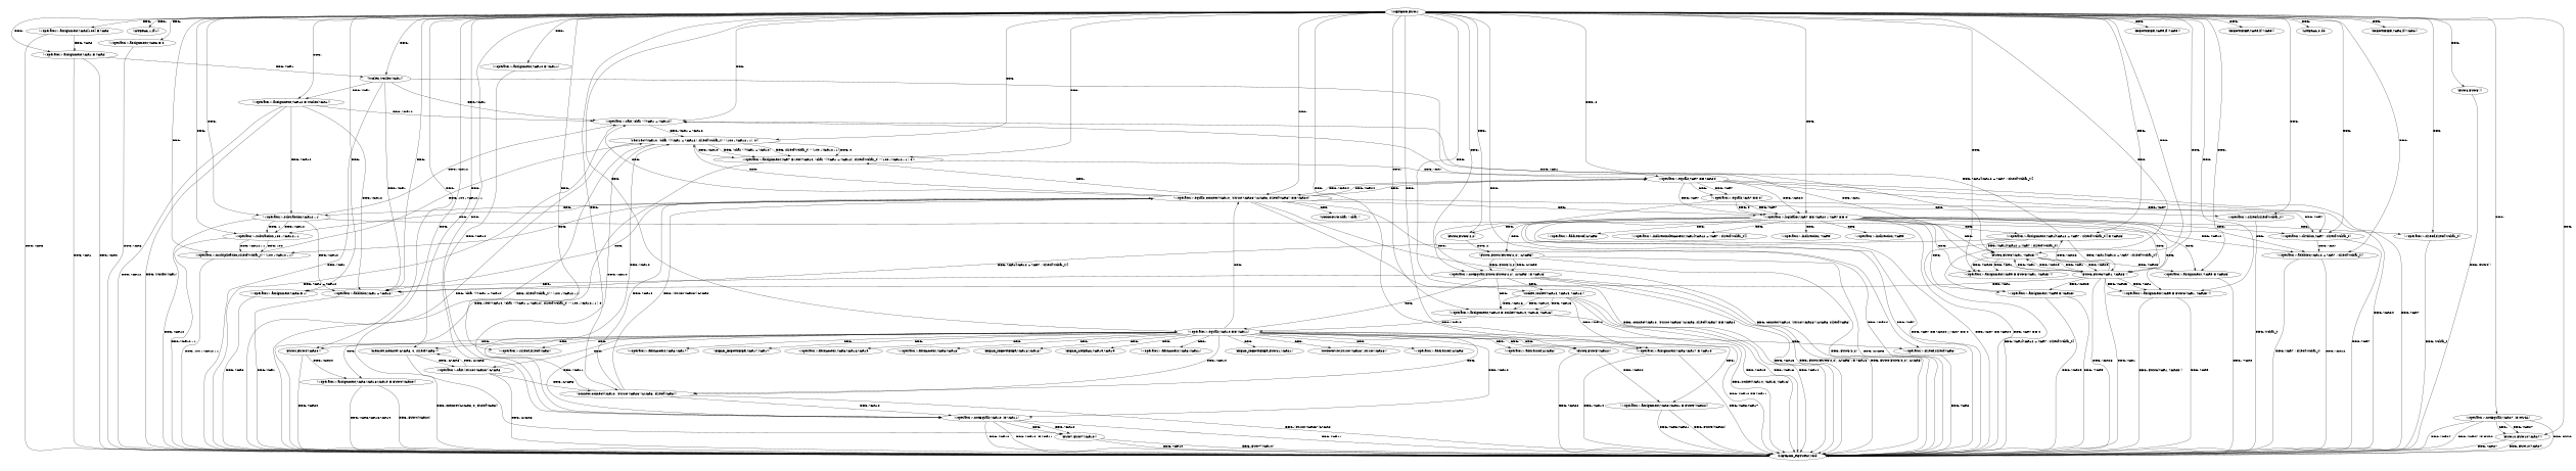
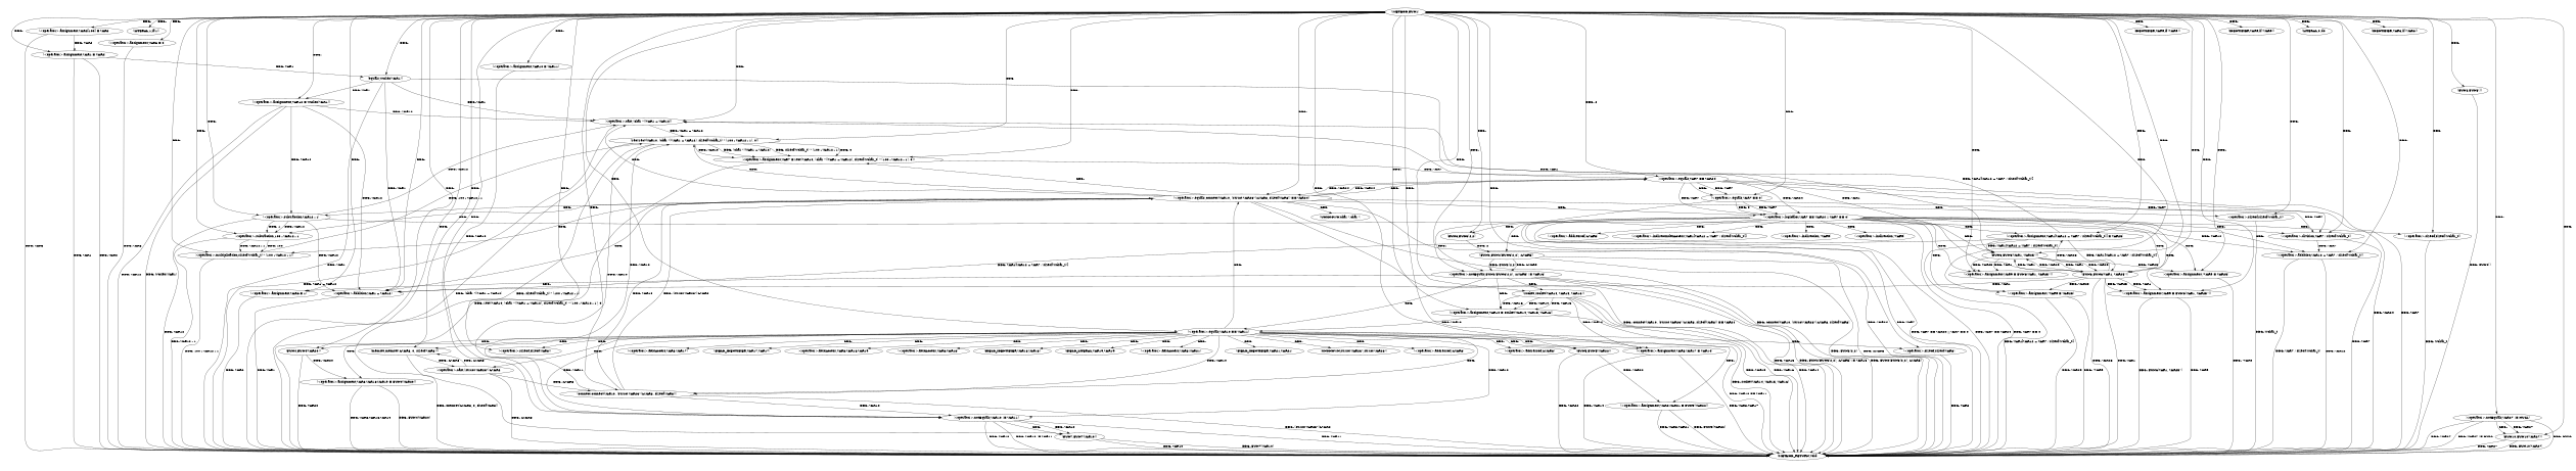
  digraph {
    n1 [label="(METHOD,FUN1)"]
    n2 [label="(<operator>.assignment,VAR2[100] = VAR3)"]
    n3 [label="(<operator>.assignment,VAR1 = VAR2)"]
    n4 [label="(LITERAL,1,if(1))"]
    n5 [label="(<operator>.assignment,VAR6 = 0)"]
    n6 [label="(<operator>.assignment,VAR10 = VAR11)"]
    n7 [label="(<operator>.assignment,VAR12 = wcslen(VAR1))"]
-   n8 [label="(wcslen,wcslen(VAR1))"]
+   n8 [label="(equals,wcslen(VAR1))"]
    n9 [label="(<operator>.notEquals,FUN2(FUN3(2,2), &VAR5) != VAR13)"]
    n10 [label="(FUN3,FUN3(2,2))"]
    n11 [label="(<operator>.assignment,VAR6 = 1)"]
    n12 [label="(<operator>.assignment,VAR10 = socket(VAR14, VAR15, VAR16))"]
    n13 [label="(socket,socket(VAR14, VAR15, VAR16))"]
    n14 [label="(<operator>.equals,VAR10 == VAR11)"]
    n15 [label="(memset,memset(&VAR8, 0, sizeof(VAR8)))"]
    n16 [label="(<operator>.sizeOf,sizeof(VAR8))"]
    n17 [label="(<operator>.assignment,VAR8.VAR17 = VAR14)"]
    n18 [label="(FUN4,FUN4(VAR20))"]
    n19 [label="(FUN5,FUN5(VAR22))"]
    n20 [label="(<operator>.equals,connect(VAR10, (struct VAR23*)&VAR8, sizeof(VAR8)) == VAR24)"]
    n21 [label="(connect,connect(VAR10, (struct VAR23*)&VAR8, sizeof(VAR8)))"]
    n22 [label="(<operator>.sizeOf,sizeof(VAR8))"]
    n23 [label="(<operator>.assignment,VAR7 = recv(VAR10, (char *)(VAR1 + VAR12), sizeof(wchar_t) * (100 - VAR12 - 1), 0))"]
    n24 [label="(recv,recv(VAR10, (char *)(VAR1 + VAR12), sizeof(wchar_t) * (100 - VAR12 - 1), 0))"]
    n25 [label="(<operator>.cast,(char *)(VAR1 + VAR12))"]
    n26 [label="(<operator>.addition,VAR1 + VAR12)"]
    n27 [label="(<operator>.multiplication,sizeof(wchar_t) * (100 - VAR12 - 1))"]
    n28 [label="(<operator>.sizeOf,sizeof(wchar_t))"]
    n29 [label="(<operator>.subtraction,100 - VAR12 - 1)"]
    n30 [label="(<operator>.subtraction,VAR12 - 1)"]
    n31 [label="(<operator>.equals,VAR7 == VAR24)"]
    n32 [label="(<operator>.equals,VAR7 == 0)"]
    n33 [label="(<operator>.assignment,VAR1[VAR12 + VAR7 / sizeof(wchar_t)] = VAR25)"]
    n34 [label="(<operator>.addition,VAR12 + VAR7 / sizeof(wchar_t))"]
    n35 [label="(<operator>.division,VAR7 / sizeof(wchar_t))"]
    n36 [label="(<operator>.sizeOf,sizeof(wchar_t))"]
    n37 [label="(<operator>.assignment,VAR9 = FUN6(VAR1, VAR25''))"]
    n38 [label="(FUN6,FUN6(VAR1, VAR25''))"]
    n39 [label="(IDENTIFIER,VAR9,if (VAR9))"]
    n40 [label="(<operator>.assignment,*VAR9 = VAR25)"]
    n41 [label="(<operator>.assignment,VAR9 = FUN6(VAR1, VAR25''))"]
    n42 [label="(FUN6,FUN6(VAR1, VAR25''))"]
    n43 [label="(IDENTIFIER,VAR9,if (VAR9))"]
    n44 [label="(<operator>.assignment,*VAR9 = VAR25)"]
    n45 [label="(LITERAL,0,do)"]
    n46 [label="(<operator>.notEquals,VAR10 != VAR11)"]
    n47 [label="(FUN7,FUN7(VAR10))"]
    n48 [label="(IDENTIFIER,VAR6,if (VAR6))"]
    n49 [label="(FUN8,FUN8())"]
    n50 [label="(<operator>.notEquals,VAR27 != NULL)"]
    n51 [label="(FUN10,FUN10(VAR27))"]
    n52 [label="(METHOD_RETURN,void)"]
    n53 [label="(FUN2,FUN2(FUN3(2,2), &VAR5))"]
    n54 [label="(<operator>.assignment,VAR8.VAR18.VAR19 = FUN4(VAR20))"]
    n55 [label="(<operator>.assignment,VAR8.VAR21 = FUN5(VAR22))"]
    n56 [label="(<operator>.cast,(struct VAR23*)&VAR8)"]
    n57 [label="(<operator>.addressOf,&VAR8)"]
    n58 [label="(<operator>.fieldAccess,VAR8.VAR17)"]
    n59 [label="(FIELD_IDENTIFIER,VAR17,VAR17)"]
    n60 [label="(<operator>.fieldAccess,VAR8.VAR18.VAR19)"]
    n61 [label="(<operator>.fieldAccess,VAR8.VAR18)"]
    n62 [label="(FIELD_IDENTIFIER,VAR18,VAR18)"]
    n63 [label="(FIELD_LITERAL,VAR19,VAR19)"]
    n64 [label="(<operator>.fieldAccess,VAR8.VAR21)"]
-   n65 [label="(FIELD_IDENTIFIER,FUN21,VAR21)"]
+   n65 [label="(FIELD_IDENTIFIER,VAR21,VAR21)"]
    n66 [label="(UNKNOWN,struct VAR23*,struct VAR23*)"]
    n67 [label="(<operator>.addressOf,&VAR8)"]
    n68 [label="(<operator>.logicalOr,VAR7 == VAR24 || VAR7 == 0)"]
    n69 [label="(UNKNOWN,char *,char *)"]
    n70 [label="(<operator>.addressOf,&VAR5)"]
    n71 [label="(<operator>.indirectIndexAccess,VAR1[VAR12 + VAR7 / sizeof(wchar_t)])"]
    n72 [label="(<operator>.indirection,*VAR9)"]
    n73 [label="(<operator>.indirection,*VAR9)"]
    n1 -> n2 [label="DDG: "]
    n1 -> n3 [label="DDG: "]
    n1 -> n4 [label="DDG: "]
    n1 -> n5 [label="DDG: "]
    n1 -> n6 [label="DDG: "]
    n1 -> n7 [label="DDG: "]
    n1 -> n8 [label="DDG: "]
    n1 -> n9 [label="DDG: "]
    n1 -> n10 [label="DDG: "]
    n1 -> n11 [label="DDG: "]
    n1 -> n12 [label="DDG: "]
    n1 -> n13 [label="DDG: "]
    n1 -> n14 [label="DDG: "]
    n1 -> n15 [label="DDG: "]
    n1 -> n16 [label="DDG: "]
    n1 -> n17 [label="DDG: "]
    n1 -> n18 [label="DDG: "]
    n1 -> n19 [label="DDG: "]
    n1 -> n20 [label="DDG: "]
    n1 -> n21 [label="DDG: "]
    n1 -> n22 [label="DDG: "]
    n1 -> n23 [label="DDG: "]
    n1 -> n24 [label="DDG: "]
    n1 -> n25 [label="DDG: "]
    n1 -> n26 [label="DDG: "]
    n1 -> n27 [label="DDG: "]
    n1 -> n28 [label="DDG: "]
    n1 -> n29 [label="DDG: "]
    n1 -> n30 [label="DDG: "]
    n1 -> n31 [label="DDG: 2"]
-   n1 -> n68 [label="DDG: "]
+   n1 -> n32 [label="DDG: "]
    n1 -> n33 [label="DDG: "]
    n1 -> n34 [label="DDG: "]
    n1 -> n35 [label="DDG: "]
    n1 -> n36 [label="DDG: "]
    n1 -> n37 [label="DDG: "]
    n1 -> n38 [label="DDG: "]
    n1 -> n39 [label="DDG: "]
    n1 -> n40 [label="DDG: "]
    n1 -> n41 [label="DDG: "]
    n1 -> n42 [label="DDG: "]
    n1 -> n43 [label="DDG: "]
    n1 -> n44 [label="DDG: "]
    n1 -> n45 [label="DDG: "]
    n1 -> n46 [label="DDG: "]
    n1 -> n47 [label="DDG: "]
    n1 -> n48 [label="DDG: "]
    n1 -> n49 [label="DDG: "]
    n1 -> n50 [label="DDG: "]
    n1 -> n51 [label="DDG: "]
    n2 -> n3 [label="DDG: VAR2"]
    n2 -> n52 [label="DDG: VAR3"]
    n3 -> n8 [label="DDG: VAR1"]
    n3 -> n52 [label="DDG: VAR1"]
    n3 -> n52 [label="DDG: VAR2"]
    n5 -> n52 [label="DDG: VAR6"]
    n6 -> n46 [label="DDG: VAR10"]
    n7 -> n25 [label="DDG: VAR12"]
    n7 -> n26 [label="DDG: VAR12"]
    n7 -> n30 [label="DDG: VAR12"]
    n7 -> n52 [label="DDG: wcslen(VAR1)"]
    n7 -> n52 [label="DDG: VAR12"]
    n8 -> n7 [label="DDG: VAR1"]
    n8 -> n25 [label="DDG: VAR1"]
    n8 -> n26 [label="DDG: VAR1"]
    n8 -> n38 [label="DDG: VAR1"]
    n8 -> n52 [label="DDG: VAR1"]
    n9 -> n11 [label="CDG: "]
    n9 -> n12 [label="CDG: "]
    n9 -> n13 [label="CDG: "]
    n9 -> n14 [label="CDG: "]
    n9 -> n52 [label="DDG: VAR13"]
    n9 -> n52 [label="DDG: FUN2(FUN3(2,2), &VAR5) != VAR13"]
    n9 -> n52 [label="DDG: FUN2(FUN3(2,2), &VAR5)"]
    n10 -> n53 [label="DDG: 2"]
    n11 -> n52 [label="DDG: VAR6"]
    n12 -> n14 [label="DDG: VAR10"]
    n12 -> n52 [label="DDG: socket(VAR14, VAR15, VAR16)"]
    n13 -> n12 [label="DDG: VAR14"]
    n13 -> n12 [label="DDG: VAR15"]
    n13 -> n12 [label="DDG: VAR16"]
    n13 -> n17 [label="DDG: VAR14"]
    n13 -> n52 [label="DDG: VAR15"]
    n13 -> n52 [label="DDG: VAR16"]
    n13 -> n52 [label="DDG: VAR14"]
    n14 -> n15 [label="CDG: "]
    n14 -> n16 [label="CDG: "]
    n14 -> n17 [label="CDG: "]
    n14 -> n18 [label="CDG: "]
    n14 -> n19 [label="CDG: "]
    n14 -> n20 [label="CDG: "]
    n14 -> n21 [label="DDG: VAR10"]
    n14 -> n21 [label="CDG: "]
    n14 -> n22 [label="CDG: "]
    n14 -> n46 [label="DDG: VAR10"]
    n14 -> n46 [label="DDG: VAR11"]
    n14 -> n52 [label="DDG: VAR10 == VAR11"]
    n14 -> n54 [label="CDG: "]
    n14 -> n55 [label="CDG: "]
    n14 -> n56 [label="CDG: "]
    n14 -> n57 [label="CDG: "]
    n14 -> n58 [label="CDG: "]
    n14 -> n59 [label="CDG: "]
    n14 -> n60 [label="CDG: "]
    n14 -> n61 [label="CDG: "]
    n14 -> n62 [label="CDG: "]
    n14 -> n63 [label="CDG: "]
    n14 -> n64 [label="CDG: "]
    n14 -> n65 [label="CDG: "]
    n14 -> n66 [label="CDG: "]
    n14 -> n67 [label="CDG: "]
    n15 -> n52 [label="DDG: memset(&VAR8, 0, sizeof(VAR8))"]
    n15 -> n56 [label="DDG: &VAR8"]
    n17 -> n52 [label="DDG: VAR14"]
    n17 -> n52 [label="DDG: VAR8.VAR17"]
    n18 -> n52 [label="DDG: VAR20"]
    n18 -> n54 [label="DDG: VAR20"]
    n19 -> n52 [label="DDG: VAR22"]
    n19 -> n55 [label="DDG: VAR22"]
    n20 -> n23 [label="CDG: "]
    n20 -> n24 [label="CDG: "]
    n20 -> n25 [label="CDG: "]
    n20 -> n26 [label="CDG: "]
    n20 -> n27 [label="CDG: "]
    n20 -> n28 [label="CDG: "]
    n20 -> n29 [label="CDG: "]
    n20 -> n30 [label="CDG: "]
    n20 -> n31 [label="DDG: VAR24"]
    n20 -> n31 [label="CDG: "]
    n20 -> n52 [label="DDG: connect(VAR10, (struct VAR23*)&VAR8, sizeof(VAR8)) == VAR24"]
    n20 -> n52 [label="DDG: connect(VAR10, (struct VAR23*)&VAR8, sizeof(VAR8))"]
    n20 -> n52 [label="DDG: VAR24"]
    n20 -> n68 [label="CDG: "]
    n20 -> n69 [label="CDG: "]
    n21 -> n20 [label="DDG: VAR10"]
    n21 -> n20 [label="DDG: (struct VAR23*)&VAR8"]
    n21 -> n24 [label="DDG: VAR10"]
    n21 -> n46 [label="DDG: VAR10"]
    n21 -> n52 [label="DDG: (struct VAR23*)&VAR8"]
    n22 -> n52 [label="DDG: VAR8"]
    n23 -> n31 [label="DDG: VAR7"]
    n23 -> n52 [label="DDG: recv(VAR10, (char *)(VAR1 + VAR12), sizeof(wchar_t) * (100 - VAR12 - 1), 0)"]
    n24 -> n23 [label="DDG: VAR10"]
    n24 -> n23 [label="DDG: (char *)(VAR1 + VAR12)"]
    n24 -> n23 [label="DDG: sizeof(wchar_t) * (100 - VAR12 - 1)"]
    n24 -> n23 [label="DDG: 0"]
    n24 -> n46 [label="DDG: VAR10"]
    n24 -> n52 [label="DDG: (char *)(VAR1 + VAR12)"]
    n24 -> n52 [label="DDG: sizeof(wchar_t) * (100 - VAR12 - 1)"]
    n25 -> n24 [label="DDG: VAR1 + VAR12"]
    n25 -> n52 [label="DDG: VAR1 + VAR12"]
    n26 -> n52 [label="DDG: VAR1"]
    n27 -> n24 [label="DDG: 100 - VAR12 - 1"]
    n27 -> n52 [label="DDG: 100 - VAR12 - 1"]
    n28 -> n52 [label="DDG: wchar_t"]
    n29 -> n27 [label="DDG: 100"]
    n29 -> n27 [label="DDG: VAR12 - 1"]
    n29 -> n52 [label="DDG: VAR12 - 1"]
    n30 -> n25 [label="DDG: VAR12"]
    n30 -> n26 [label="DDG: VAR12"]
    n30 -> n29 [label="DDG: VAR12"]
    n30 -> n29 [label="DDG: 1"]
    n30 -> n34 [label="DDG: VAR12"]
    n30 -> n52 [label="DDG: VAR12"]
    n31 -> n20 [label="DDG: VAR24"]
    n31 -> n32 [label="DDG: VAR7"]
    n31 -> n32 [label="CDG: "]
    n31 -> n35 [label="DDG: VAR7"]
    n31 -> n52 [label="DDG: VAR24"]
    n31 -> n52 [label="DDG: VAR7"]
    n31 -> n68 [label="DDG: VAR7"]
    n31 -> n68 [label="DDG: VAR24"]
    n32 -> n35 [label="DDG: VAR7"]
    n32 -> n52 [label="DDG: VAR7"]
    n32 -> n68 [label="DDG: VAR7"]
    n32 -> n68 [label="DDG: 0"]
    n33 -> n25 [label="DDG: VAR1[VAR12 + VAR7 / sizeof(wchar_t)]"]
    n33 -> n26 [label="DDG: VAR1[VAR12 + VAR7 / sizeof(wchar_t)]"]
    n33 -> n38 [label="DDG: VAR1[VAR12 + VAR7 / sizeof(wchar_t)]"]
    n33 -> n42 [label="DDG: VAR1[VAR12 + VAR7 / sizeof(wchar_t)]"]
    n33 -> n52 [label="DDG: VAR1[VAR12 + VAR7 / sizeof(wchar_t)]"]
    n34 -> n52 [label="DDG: VAR12"]
    n34 -> n52 [label="DDG: VAR7 / sizeof(wchar_t)"]
    n35 -> n34 [label="DDG: VAR7"]
    n35 -> n52 [label="DDG: VAR7"]
    n36 -> n52 [label="DDG: wchar_t"]
    n38 -> n37 [label="DDG: VAR1"]
    n38 -> n37 [label="DDG: VAR25"]
    n38 -> n40 [label="DDG: VAR25"]
    n38 -> n42 [label="DDG: VAR1"]
    n38 -> n42 [label="DDG: VAR25"]
    n40 -> n52 [label="DDG: *VAR9"]
    n41 -> n52 [label="DDG: VAR9"]
    n41 -> n52 [label="DDG: FUN6(VAR1, VAR25'')"]
    n42 -> n25 [label="DDG: VAR1"]
    n42 -> n26 [label="DDG: VAR1"]
    n42 -> n33 [label="DDG: VAR25"]
    n42 -> n38 [label="DDG: VAR1"]
    n42 -> n38 [label="DDG: VAR25"]
    n42 -> n41 [label="DDG: VAR1"]
    n42 -> n41 [label="DDG: VAR25"]
    n42 -> n44 [label="DDG: VAR25"]
    n42 -> n52 [label="DDG: VAR25"]
    n42 -> n52 [label="DDG: VAR1"]
    n44 -> n52 [label="DDG: *VAR9"]
    n44 -> n52 [label="DDG: VAR25"]
    n46 -> n47 [label="DDG: VAR10"]
    n46 -> n47 [label="CDG: "]
    n46 -> n52 [label="DDG: VAR11"]
    n46 -> n52 [label="DDG: VAR10"]
    n46 -> n52 [label="DDG: VAR10 != VAR11"]
    n47 -> n52 [label="DDG: FUN7(VAR10)"]
    n47 -> n52 [label="DDG: VAR10"]
    n49 -> n52 [label="DDG: FUN8()"]
    n50 -> n51 [label="DDG: VAR27"]
    n50 -> n51 [label="CDG: "]
    n50 -> n52 [label="DDG: NULL"]
    n50 -> n52 [label="DDG: VAR27"]
    n50 -> n52 [label="DDG: VAR27 != NULL"]
    n51 -> n52 [label="DDG: FUN10(VAR27)"]
    n51 -> n52 [label="DDG: VAR27"]
    n53 -> n9 [label="DDG: FUN3(2,2)"]
    n53 -> n9 [label="DDG: &VAR5"]
    n53 -> n52 [label="DDG: &VAR5"]
    n53 -> n52 [label="DDG: FUN3(2,2)"]
    n54 -> n52 [label="DDG: FUN4(VAR20)"]
    n54 -> n52 [label="DDG: VAR8.VAR18.VAR19"]
    n55 -> n52 [label="DDG: FUN5(VAR22)"]
    n55 -> n52 [label="DDG: VAR8.VAR21"]
    n56 -> n15 [label="DDG: &VAR8"]
    n56 -> n21 [label="DDG: &VAR8"]
    n56 -> n52 [label="DDG: &VAR8"]
    n68 -> n9 [label="CDG: "]
    n68 -> n10 [label="CDG: "]
    n68 -> n33 [label="CDG: "]
    n68 -> n34 [label="CDG: "]
    n68 -> n35 [label="CDG: "]
    n68 -> n36 [label="CDG: "]
    n68 -> n37 [label="CDG: "]
    n68 -> n38 [label="CDG: "]
    n68 -> n40 [label="CDG: "]
    n68 -> n41 [label="CDG: "]
    n68 -> n42 [label="CDG: "]
    n68 -> n44 [label="CDG: "]
    n68 -> n52 [label="DDG: VAR7 == VAR24 || VAR7 == 0"]
    n68 -> n52 [label="DDG: VAR7 == VAR24"]
    n68 -> n52 [label="DDG: VAR7 == 0"]
    n68 -> n53 [label="CDG: "]
    n68 -> n70 [label="CDG: "]
    n68 -> n71 [label="CDG: "]
    n68 -> n72 [label="CDG: "]
    n68 -> n73 [label="CDG: "]
  }
